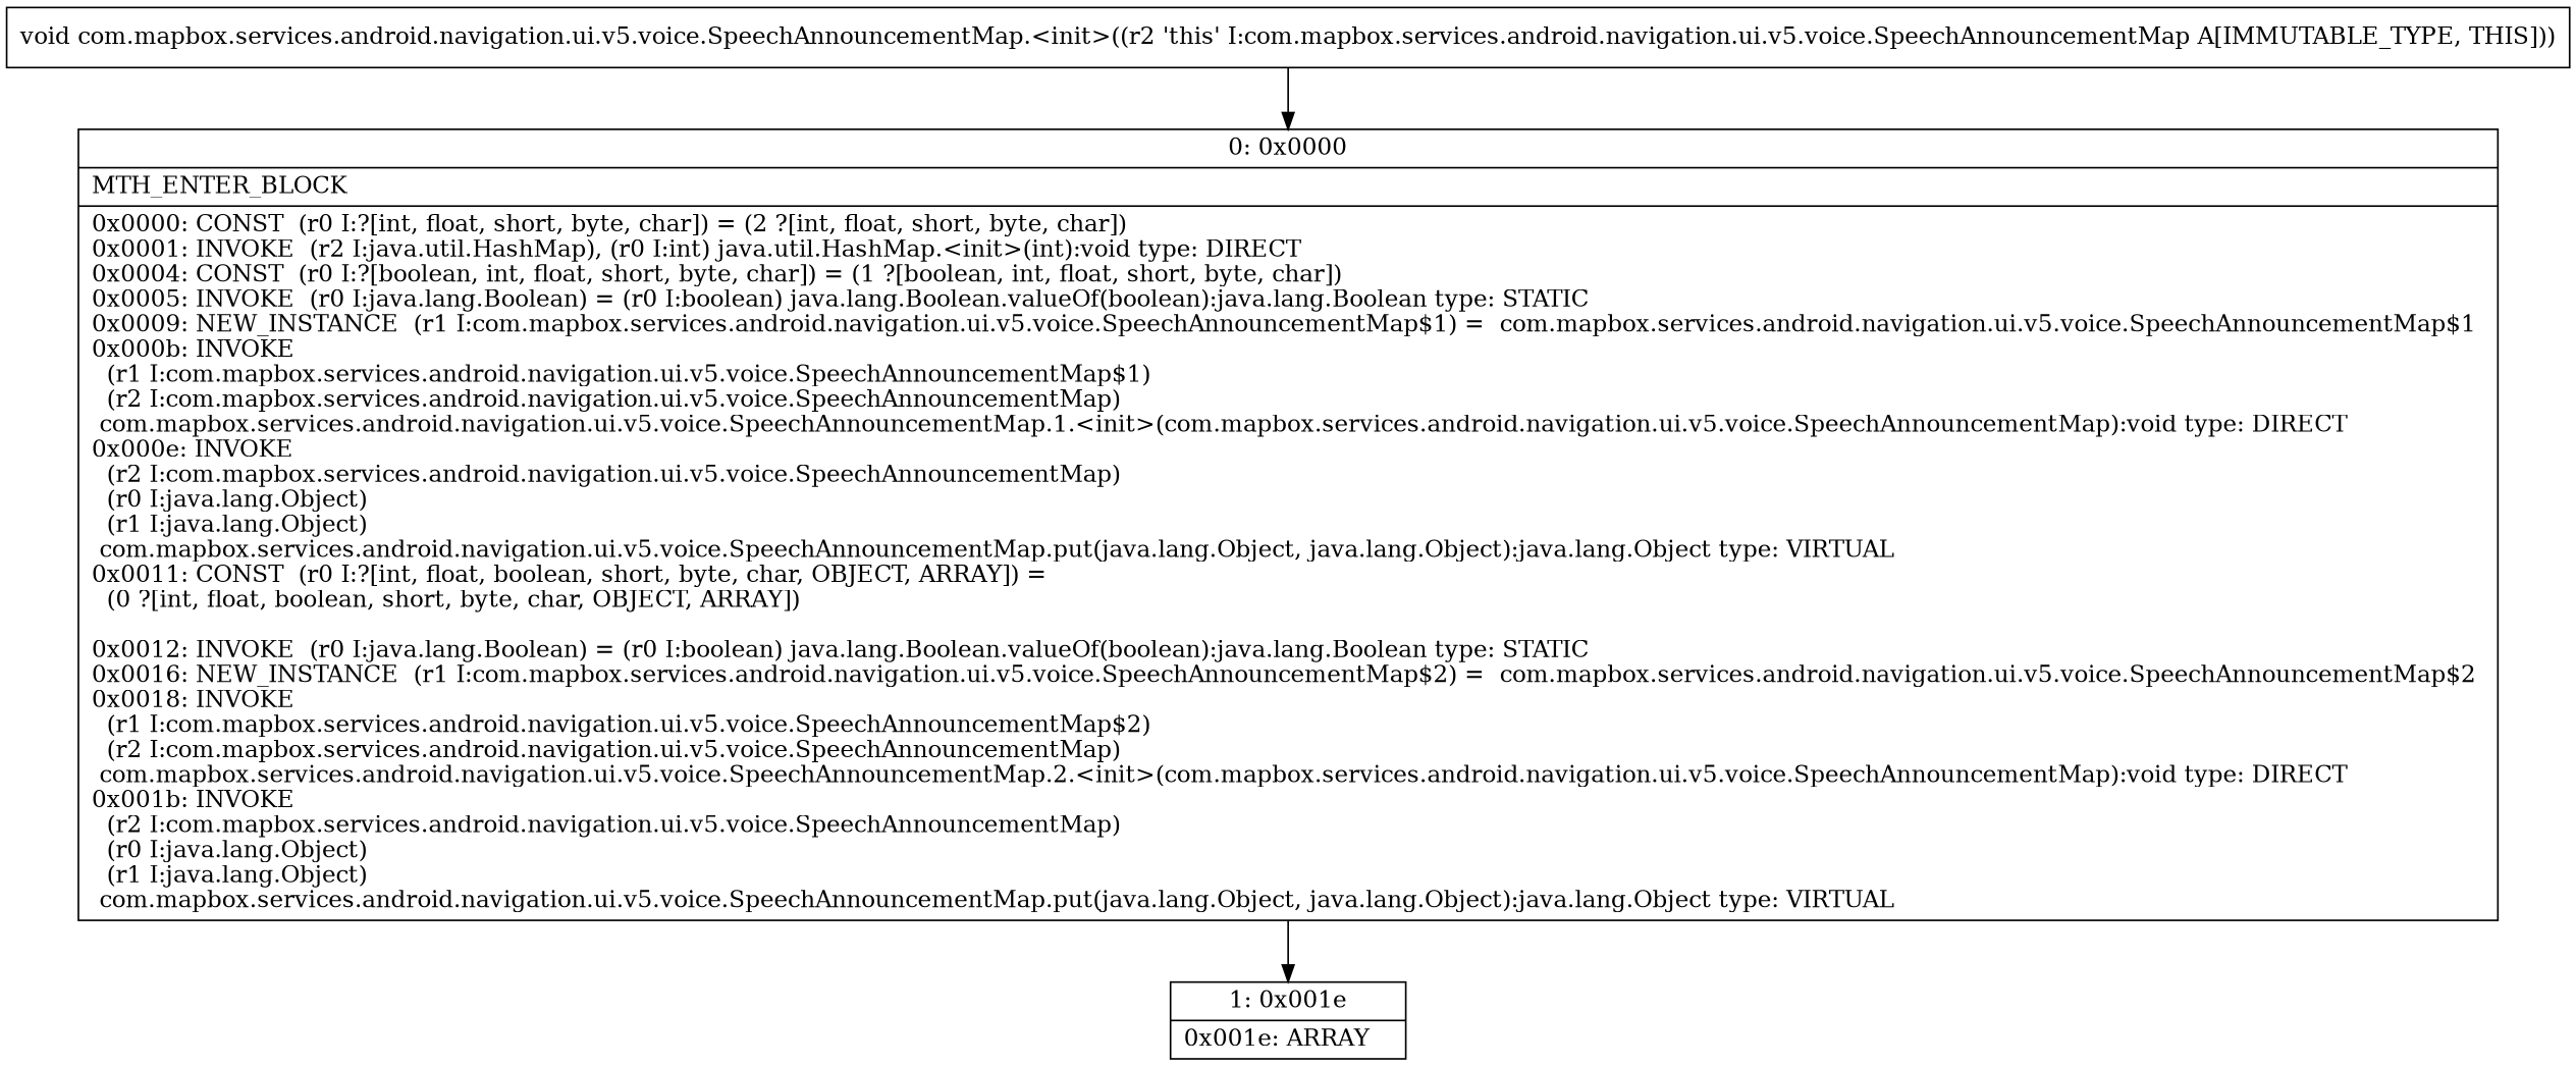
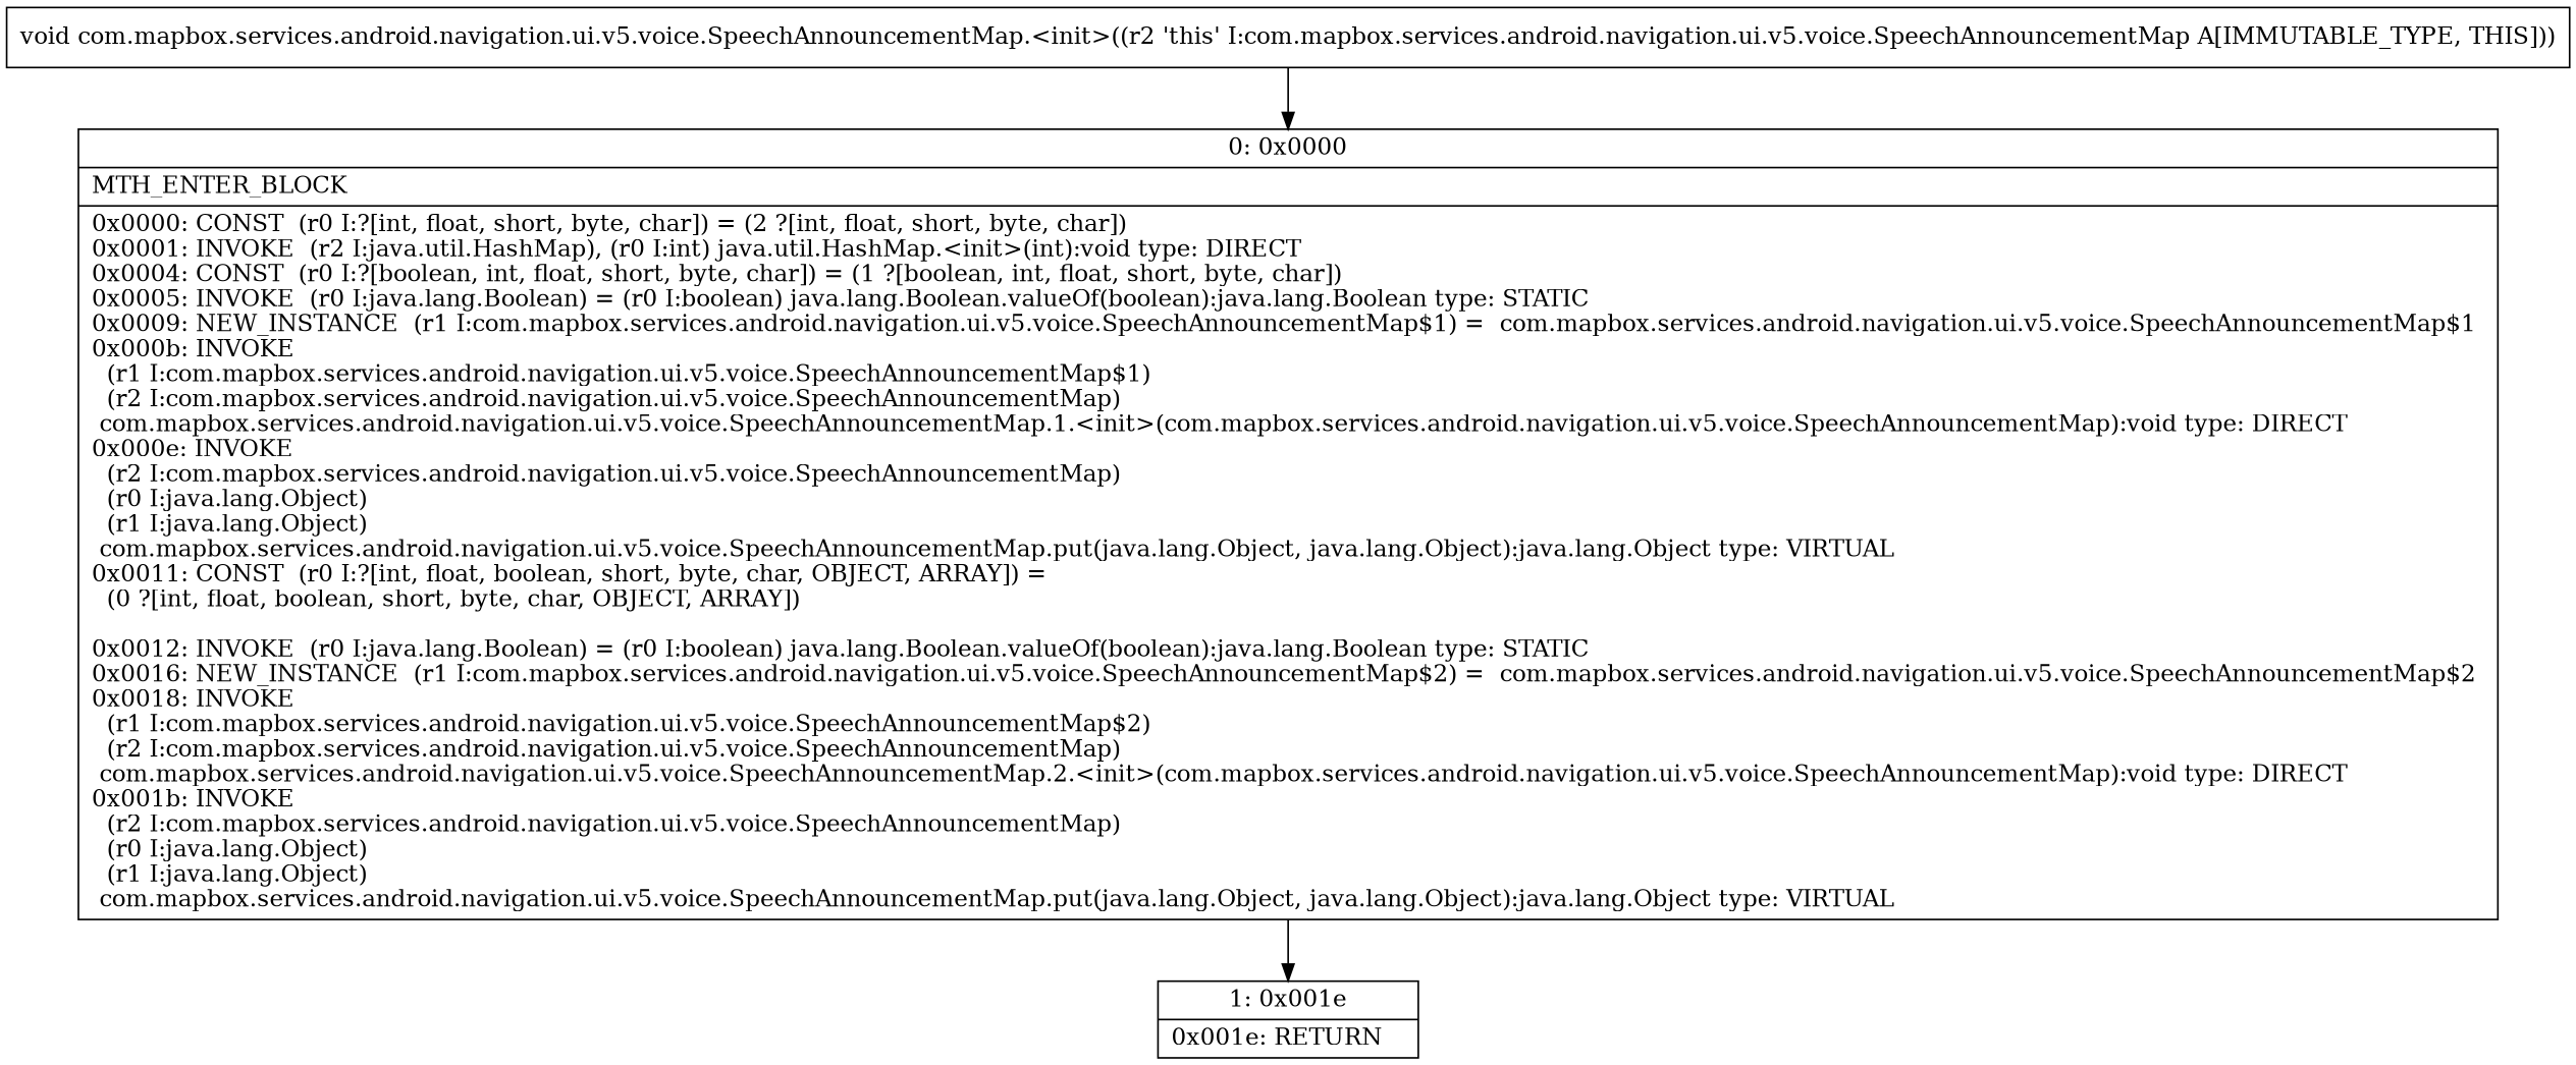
  digraph {
    node [shape=record]
    n1 [label="{0\:\ 0x0000|MTH_ENTER_BLOCK\l|0x0000: CONST  (r0 I:?[int, float, short, byte, char]) = (2 ?[int, float, short, byte, char]) \l0x0001: INVOKE  (r2 I:java.util.HashMap), (r0 I:int) java.util.HashMap.\<init\>(int):void type: DIRECT \l0x0004: CONST  (r0 I:?[boolean, int, float, short, byte, char]) = (1 ?[boolean, int, float, short, byte, char]) \l0x0005: INVOKE  (r0 I:java.lang.Boolean) = (r0 I:boolean) java.lang.Boolean.valueOf(boolean):java.lang.Boolean type: STATIC \l0x0009: NEW_INSTANCE  (r1 I:com.mapbox.services.android.navigation.ui.v5.voice.SpeechAnnouncementMap$1) =  com.mapbox.services.android.navigation.ui.v5.voice.SpeechAnnouncementMap$1 \l0x000b: INVOKE  \l  (r1 I:com.mapbox.services.android.navigation.ui.v5.voice.SpeechAnnouncementMap$1)\l  (r2 I:com.mapbox.services.android.navigation.ui.v5.voice.SpeechAnnouncementMap)\l com.mapbox.services.android.navigation.ui.v5.voice.SpeechAnnouncementMap.1.\<init\>(com.mapbox.services.android.navigation.ui.v5.voice.SpeechAnnouncementMap):void type: DIRECT \l0x000e: INVOKE  \l  (r2 I:com.mapbox.services.android.navigation.ui.v5.voice.SpeechAnnouncementMap)\l  (r0 I:java.lang.Object)\l  (r1 I:java.lang.Object)\l com.mapbox.services.android.navigation.ui.v5.voice.SpeechAnnouncementMap.put(java.lang.Object, java.lang.Object):java.lang.Object type: VIRTUAL \l0x0011: CONST  (r0 I:?[int, float, boolean, short, byte, char, OBJECT, ARRAY]) = \l  (0 ?[int, float, boolean, short, byte, char, OBJECT, ARRAY])\l \l0x0012: INVOKE  (r0 I:java.lang.Boolean) = (r0 I:boolean) java.lang.Boolean.valueOf(boolean):java.lang.Boolean type: STATIC \l0x0016: NEW_INSTANCE  (r1 I:com.mapbox.services.android.navigation.ui.v5.voice.SpeechAnnouncementMap$2) =  com.mapbox.services.android.navigation.ui.v5.voice.SpeechAnnouncementMap$2 \l0x0018: INVOKE  \l  (r1 I:com.mapbox.services.android.navigation.ui.v5.voice.SpeechAnnouncementMap$2)\l  (r2 I:com.mapbox.services.android.navigation.ui.v5.voice.SpeechAnnouncementMap)\l com.mapbox.services.android.navigation.ui.v5.voice.SpeechAnnouncementMap.2.\<init\>(com.mapbox.services.android.navigation.ui.v5.voice.SpeechAnnouncementMap):void type: DIRECT \l0x001b: INVOKE  \l  (r2 I:com.mapbox.services.android.navigation.ui.v5.voice.SpeechAnnouncementMap)\l  (r0 I:java.lang.Object)\l  (r1 I:java.lang.Object)\l com.mapbox.services.android.navigation.ui.v5.voice.SpeechAnnouncementMap.put(java.lang.Object, java.lang.Object):java.lang.Object type: VIRTUAL \l}"]
-   n2 [label="{1\:\ 0x001e|0x001e: ARRAY   \l}"]
+   n2 [label="{1\:\ 0x001e|0x001e: RETURN   \l}"]
    n3 [label="{void com.mapbox.services.android.navigation.ui.v5.voice.SpeechAnnouncementMap.\<init\>((r2 'this' I:com.mapbox.services.android.navigation.ui.v5.voice.SpeechAnnouncementMap A[IMMUTABLE_TYPE, THIS])) }"]
    n1 -> n2
    n3 -> n1
  }
